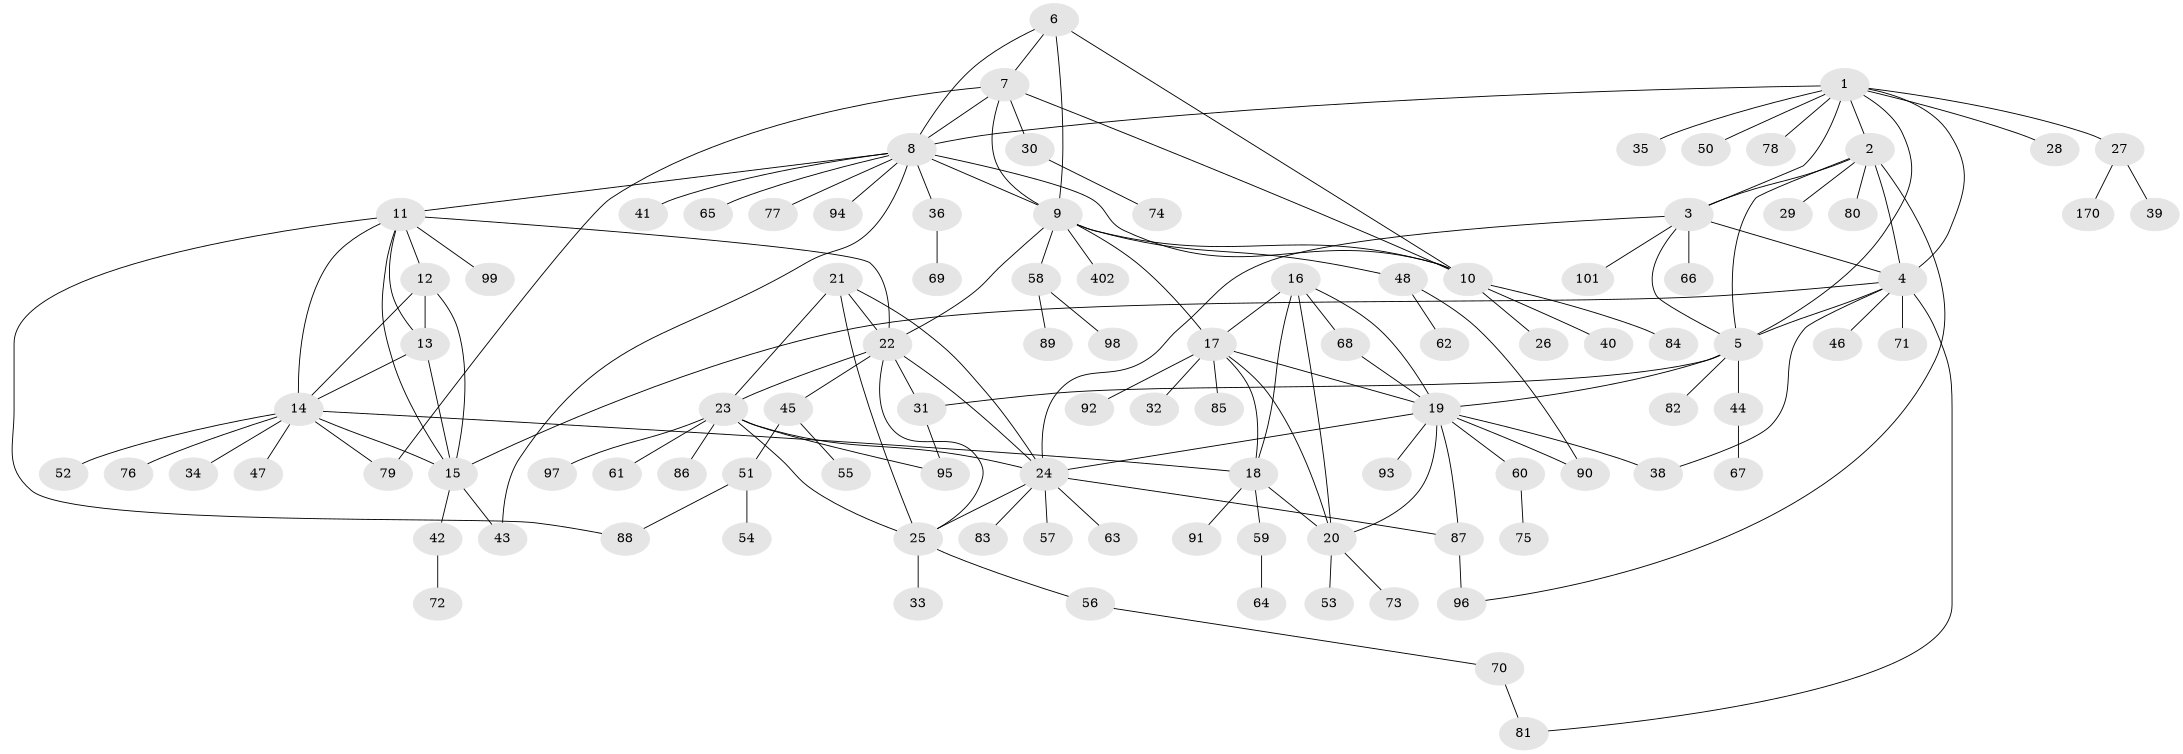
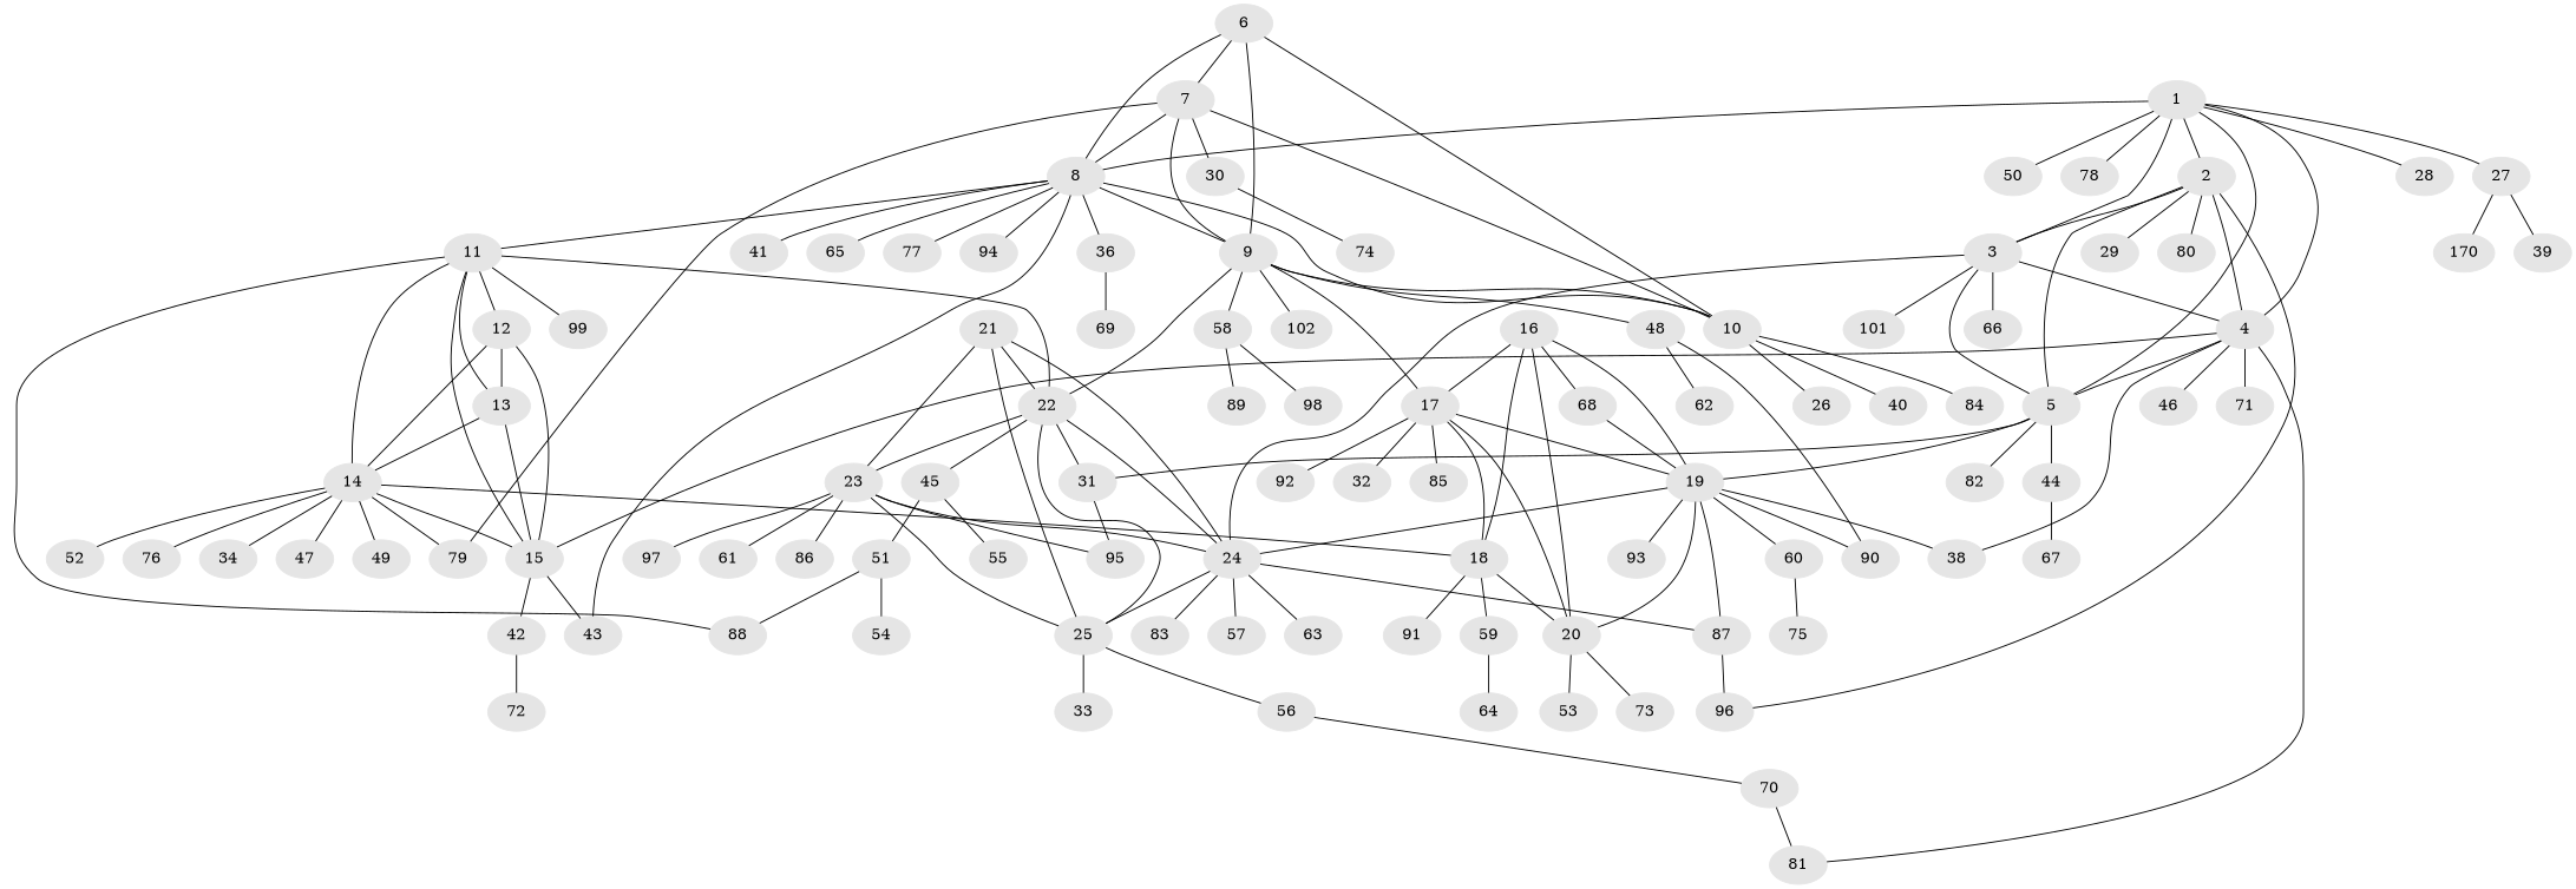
  graph {
    node [color=gray90 style=filled]
    1
    2
    3
    4
    5
    8
    27
    28
-   35
    50
    78
    29
    80
    96
    24
    66
    101
    15
    38
    46
    71
    81
    19
    31
    44
    82
    9
    10
    11
    36
    41
    43
    65
    77
    94
    39
    n37 [label=170]
    87
    25
    57
    63
    83
    42
    20
    60
    90
    93
    95
    67
    6
    7
    30
    79
    17
    22
    48
    58
-   102 [label=402]
+   102
    26
    40
    84
    74
    12
    13
    14
    88
    99
    69
    18
    32
    85
    92
    23
    45
    62
    89
    98
    34
    47
+   49
    52
    76
    59
    91
    72
    16
    68
    53
    73
    64
    75
    21
    61
    86
    97
    33
    56
    51
    55
    70
    54
    1 -- 2
    1 -- 3
    1 -- 4
    1 -- 5
    1 -- 8
    1 -- 27
    1 -- 28
-   1 -- 35
    1 -- 50
    1 -- 78
    2 -- 3
    2 -- 4
    2 -- 5
    2 -- 29
    2 -- 80
    2 -- 96
    3 -- 4
    3 -- 5
    3 -- 24
    3 -- 66
    3 -- 101
    4 -- 5
    4 -- 15
    4 -- 38
    4 -- 46
    4 -- 71
    4 -- 81
    5 -- 19
    5 -- 31
    5 -- 44
    5 -- 82
    8 -- 9
    8 -- 10
    8 -- 11
    8 -- 36
    8 -- 41
    8 -- 43
    8 -- 65
    8 -- 77
    8 -- 94
    27 -- 39
    27 -- n37
    24 -- 87
    24 -- 25
    24 -- 57
    24 -- 63
    24 -- 83
    15 -- 43
    15 -- 42
    19 -- 24
    19 -- 38
    19 -- 87
    19 -- 20
    19 -- 60
    19 -- 90
    19 -- 93
    31 -- 95
    44 -- 67
    9 -- 10
    9 -- 17
    9 -- 22
    9 -- 48
    9 -- 58
    9 -- 102
    10 -- 26
    10 -- 40
    10 -- 84
    11 -- 15
    11 -- 22
    11 -- 12
    11 -- 13
    11 -- 14
    11 -- 88
    11 -- 99
    36 -- 69
    87 -- 96
    25 -- 33
    25 -- 56
    42 -- 72
    20 -- 53
    20 -- 73
    60 -- 75
    6 -- 8
    6 -- 9
    6 -- 10
    6 -- 7
    7 -- 8
    7 -- 9
    7 -- 10
    7 -- 30
    7 -- 79
    30 -- 74
    17 -- 19
    17 -- 20
    17 -- 18
    17 -- 32
    17 -- 85
    17 -- 92
    22 -- 24
    22 -- 31
    22 -- 25
    22 -- 23
    22 -- 45
    48 -- 90
    48 -- 62
    58 -- 89
    58 -- 98
    12 -- 15
    12 -- 13
    12 -- 14
    13 -- 15
    13 -- 14
    14 -- 15
    14 -- 79
    14 -- 18
    14 -- 34
    14 -- 47
+   14 -- 49
    14 -- 52
    14 -- 76
    18 -- 20
    18 -- 59
    18 -- 91
    23 -- 24
    23 -- 25
    23 -- 95
    23 -- 61
    23 -- 86
    23 -- 97
    45 -- 51
    45 -- 55
    59 -- 64
    16 -- 19
    16 -- 20
    16 -- 17
    16 -- 18
    16 -- 68
    68 -- 19
    21 -- 24
    21 -- 25
    21 -- 22
    21 -- 23
    56 -- 70
    51 -- 88
    51 -- 54
    70 -- 81
  }
